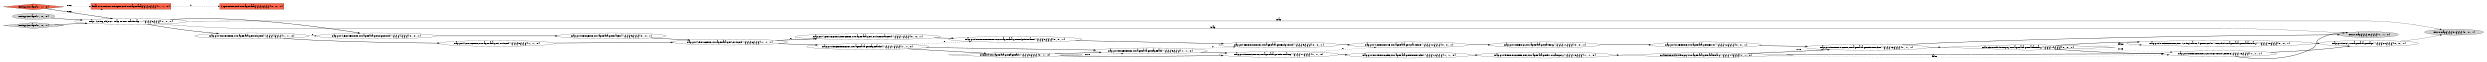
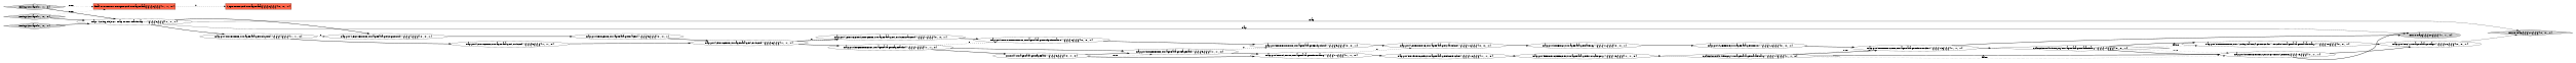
  digraph {
    rankdir=LR
    node [fillcolor=white shape=ellipse style=filled]
    edge [style=bold]
    n1 [label="map.put(TAGS,storageData.getTags())@@@20@@@['0', '0', '1']"]
-   n2 [fillcolor=lightgray label="return map@@@21@@@['0', '0', '1']"]
+   n2 [fillcolor=lightgray label="return map@@@21@@@['0', '0', '1']" shape=diamond]
    n3 [label="map.put(SERVICE_ID,storageData.getServiceId())@@@5@@@['1', '1', '0']"]
    n4 [label="map.put(SERVICE_ID,storageData.getServiceId())@@@6@@@['1', '1', '1']"]
    n5 [label="map.put(SERVICE_INSTANCE_ID,storageData.getServiceInstanceId())@@@7@@@['0', '0', '1']"]
    n6 [label="map.put(PAGE_PATH_ID,storageData.getPagePathId())@@@7@@@['1', '1', '0']"]
    n7 [label="map.put(DATA_BINARY,Const.EMPTY_STRING)@@@15@@@['1', '1', '1']"]
    n8 [fillcolor=lightgray label="return map@@@20@@@['1', '1', '0']"]
    n9 [label="map.put(START_TIME,storageData.getStartTime())@@@10@@@['0', '0', '1']"]
    n10 [label="map.put(LATENCY,storageData.getLatency())@@@11@@@['0', '0', '1']"]
    n11 [label="map.put(IS_ERROR,storageData.getIsError())@@@12@@@['0', '0', '1']"]
    n12 [label="map.put(TIME_BUCKET,storageData.getTimeBucket())@@@13@@@['1', '1', '1']"]
    n13 [label="CollectionUtils.isEmpty(storageData.getDataBinary())@@@14@@@['0', '0', '1']" shape=diamond]
    n14 [label="map.put(DATA_BINARY,new String(Base64.getEncoder().encode(storageData.getDataBinary())))@@@18@@@['0', '0', '1']"]
    n15 [fillcolor=tomato label="SegmentRecord storageData@@@2@@@['0', '0', '1']" shape=box]
    n16 [label="map.put(TRACE_ID,storageData.getTraceId())@@@5@@@['0', '0', '1']"]
    n17 [label="map.put(UNIQUE_ID,storageData.getUniqueId())@@@4@@@['1', '1', '0']"]
    n18 [label="map.put(SEGMENT_ID,storageData.getSegmentId())@@@4@@@['0', '0', '1']"]
    n19 [label="map.put(PAGE_PATH,storageData.getPagePath())@@@9@@@['1', '1', '0']"]
    n20 [label="map.put(ENDPOINT_ID,storageData.getEndpointId())@@@9@@@['0', '0', '1']"]
    n21 [label="map.put(TIMESTAMP,storageData.getTimestamp())@@@11@@@['1', '1', '0']"]
    n22 [label="map.put(TIME_BUCKET,storageData.getTimeBucket())@@@12@@@['1', '1', '0']"]
-   n23 [fillcolor=tomato label="entity2Storage['0', '1', '0']" shape=diamond]
+   n23 [fillcolor=lightgray label="entity2Storage['0', '1', '0']" shape=diamond]
    n24 [label="Map<String,Object> map = new HashMap<>()@@@3@@@['1', '1', '1']"]
    n25 [fillcolor=tomato label="final BrowserErrorLogRecord storageData@@@2@@@['1', '1', '0']" shape=box]
    n26 [fillcolor=lightgray label="entity2Storage['0', '0', '1']" shape=diamond]
-   n27 [fillcolor=lightgray label="entity2Storage['1', '0', '0']"]
+   n27 [fillcolor=lightgray label="entity2Storage['1', '0', '0']" shape=diamond]
    n28 [label="CollectionUtils.isEmpty(storageData.getDataBinary())@@@14@@@['1', '1', '0']" shape=diamond]
    n29 [label="map.put(ERROR_CATEGORY,storageData.getErrorCategory())@@@13@@@['1', '1', '0']"]
    n30 [label="map.put(ENDPOINT_NAME,storageData.getEndpointName())@@@8@@@['0', '0', '1']"]
-   n31 [label="nonNull(storageData.getPagePath())@@@8@@@['0', '1', '0']" shape=diamond]
+   n31 [label="nonNull(storageData.getPagePath())@@@8@@@['0', '1', '0']"]
    n1 -> n2 [style=solid]
    n3 -> n4
    n4 -> n5 [label=0 style=dashed]
    n4 -> n5
    n4 -> n6
    n5 -> n30
    n6 -> n19
    n6 -> n30 [label=0 style=dashed]
    n6 -> n31
    n7 -> n1
    n7 -> n8
    n9 -> n10
    n10 -> n11
    n11 -> n12
    n12 -> n8
    n12 -> n13
    n13 -> n7
    n13 -> n7 [label=true style=dotted]
    n13 -> n14 [label=false style=dotted]
    n13 -> n14
    n14 -> n1
    n16 -> n4
    n17 -> n3
    n17 -> n18 [label=0 style=dashed]
    n18 -> n16
    n19 -> n20 [label=0 style=dashed]
    n19 -> n21
    n20 -> n9
    n21 -> n9 [label=0 style=dashed]
    n21 -> n22
    n22 -> n29
    n23 -> n24
    n23 -> n25 [label=true style=dotted]
    n24 -> n2 [label=map style=solid]
    n24 -> n8 [label=map style=solid]
    n24 -> n17
    n24 -> n18
    n25 -> n15 [label=0 style=dashed]
    n26 -> n24
    n27 -> n24
    n27 -> n25 [label=true style=dotted]
    n28 -> n7
    n28 -> n7 [label=false style=dotted]
    n28 -> n12 [label=true style=dotted]
    n28 -> n12
    n29 -> n28
    n30 -> n20
    n31 -> n19 [label=true style=dotted]
    n31 -> n19
    n31 -> n21
  }
